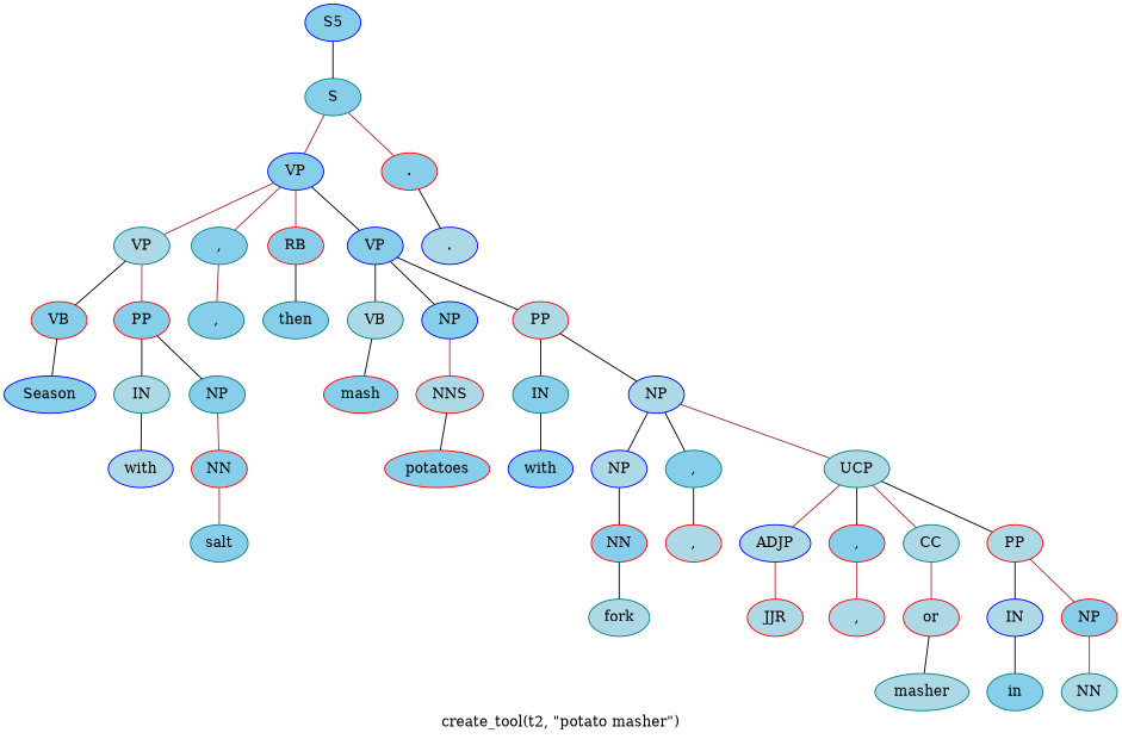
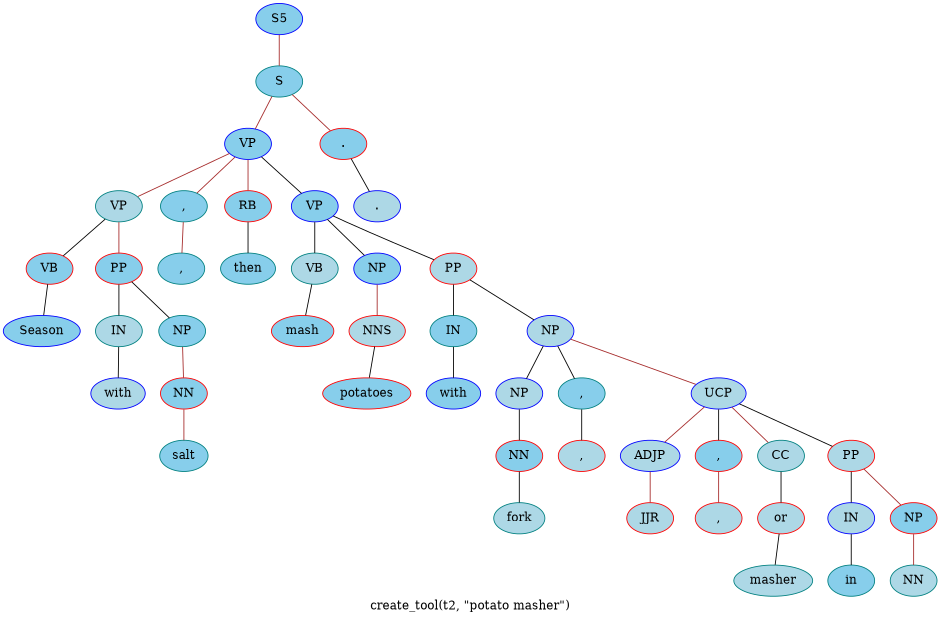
  graph {
    label="create_tool(t2, \"potato masher\")"
    node [color=red fillcolor=skyblue style=filled]
    edge [color=black]
    n1 [color=blue label=S5]
    n2 [color=teal label=S]
    n3 [color=blue label=VP]
    n4 [label="."]
    n5 [color=teal fillcolor=lightblue label=VP]
    n6 [color=teal label=","]
    n7 [label=RB]
    n8 [color=blue label=VP]
    n9 [color=blue fillcolor=lightblue label="."]
    n10 [label=VB]
    n11 [label=PP]
    n12 [color=teal label=","]
    n13 [color=teal label=then]
    n14 [color=teal fillcolor=lightblue label=VB]
    n15 [color=blue label=NP]
    n16 [fillcolor=lightblue label=PP]
    n17 [color=blue label=Season]
    n18 [color=teal fillcolor=lightblue label=IN]
    n19 [color=teal label=NP]
    n20 [color=blue fillcolor=lightblue label=with]
    n21 [label=NN]
    n22 [color=teal label=salt]
    n23 [label=mash]
    n24 [fillcolor=lightblue label=NNS]
    n25 [color=teal label=IN]
    n26 [color=blue fillcolor=lightblue label=NP]
    n27 [label=potatoes]
    n28 [color=blue label=with]
    n29 [color=blue fillcolor=lightblue label=NP]
    n30 [color=teal label=","]
-   n31 [color=teal fillcolor=lightblue label=UCP]
+   n31 [color=blue fillcolor=lightblue label=UCP]
    n32 [label=NN]
    n33 [fillcolor=lightblue label=","]
    n34 [color=blue fillcolor=lightblue label=ADJP]
    n35 [label=","]
    n36 [color=teal fillcolor=lightblue label=CC]
    n37 [fillcolor=lightblue label=PP]
    n38 [color=teal fillcolor=lightblue label=fork]
    n39 [fillcolor=lightblue label=JJR]
    n40 [fillcolor=lightblue label=","]
    n41 [fillcolor=lightblue label=or]
    n42 [color=blue fillcolor=lightblue label=IN]
    n43 [label=NP]
    n44 [color=teal fillcolor=lightblue label=masher]
    n45 [color=teal label=in]
    n46 [color=teal fillcolor=lightblue label=NN]
-   n1 -- n2
+   n1 -- n2 [color=brown]
    n2 -- n3 [color=brown]
    n2 -- n4 [color=brown]
    n3 -- n5 [color=brown]
    n3 -- n6 [color=brown]
    n3 -- n7 [color=brown]
    n3 -- n8
    n4 -- n9
    n5 -- n10
    n5 -- n11 [color=brown]
    n6 -- n12 [color=brown]
    n7 -- n13
    n8 -- n14
    n8 -- n15
    n8 -- n16
    n10 -- n17
    n11 -- n18
    n11 -- n19
    n14 -- n23
    n15 -- n24 [color=brown]
    n16 -- n25
    n16 -- n26
    n18 -- n20
    n19 -- n21 [color=brown]
    n21 -- n22 [color=brown]
    n24 -- n27
    n25 -- n28
    n26 -- n29
    n26 -- n30
    n26 -- n31 [color=brown]
    n29 -- n32
    n30 -- n33
    n31 -- n34 [color=brown]
    n31 -- n35
    n31 -- n36 [color=brown]
    n31 -- n37
    n32 -- n38
    n34 -- n39 [color=brown]
    n35 -- n40 [color=brown]
-   n36 -- n41 [color=brown]
+   n36 -- n41
    n37 -- n42
    n37 -- n43 [color=brown]
    n41 -- n44
    n42 -- n45
    n43 -- n46 [color=brown]
  }
